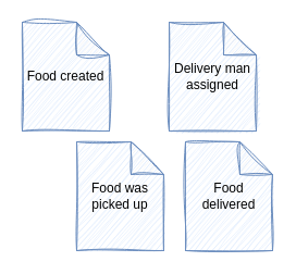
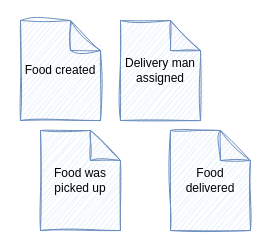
  <mxCell id="0" />
  <mxCell id="1" parent="0" />
  <mxCell id="2" value="Food created" style="shape=note;whiteSpace=wrap;html=1;backgroundOutline=1;darkOpacity=0.05;shadow=0;sketch=1;curveFitting=1;jiggle=2;fillColor=#dae8fc;strokeColor=#6c8ebf;" parent="1" vertex="1"><mxGeometry x="20" y="20" width="80" height="100" as="geometry" /></mxCell>
- <mxCell id="3" value="Delivery man assigned" style="shape=note;whiteSpace=wrap;html=1;backgroundOutline=1;darkOpacity=0.05;shadow=0;sketch=1;curveFitting=1;jiggle=2;fillColor=#dae8fc;strokeColor=#6c8ebf;" parent="1" vertex="1"><mxGeometry x="155" y="20" width="80" height="100" as="geometry" /></mxCell>
- <mxCell id="4" value="Food was picked up" style="shape=note;whiteSpace=wrap;html=1;backgroundOutline=1;darkOpacity=0.05;shadow=0;sketch=1;curveFitting=1;jiggle=2;fillColor=#dae8fc;strokeColor=#6c8ebf;" parent="1" vertex="1"><mxGeometry x="70" y="130" width="80" height="100" as="geometry" /></mxCell>
+ <mxCell id="3" value="Delivery man assigned" style="shape=note;whiteSpace=wrap;html=1;backgroundOutline=1;darkOpacity=0.05;shadow=0;sketch=1;curveFitting=1;jiggle=2;fillColor=#dae8fc;strokeColor=#6c8ebf;" parent="1" vertex="1"><mxGeometry x="120" y="20" width="80" height="100" as="geometry" /></mxCell>
+ <mxCell id="4" value="Food was picked up" style="shape=note;whiteSpace=wrap;html=1;backgroundOutline=1;darkOpacity=0.05;shadow=0;sketch=1;curveFitting=1;jiggle=2;fillColor=#dae8fc;strokeColor=#6c8ebf;" parent="1" vertex="1"><mxGeometry x="40" y="130" width="80" height="100" as="geometry" /></mxCell>
  <mxCell id="5" value="Food delivered" style="shape=note;whiteSpace=wrap;html=1;backgroundOutline=1;darkOpacity=0.05;shadow=0;sketch=1;curveFitting=1;jiggle=2;fillColor=#dae8fc;strokeColor=#6c8ebf;" parent="1" vertex="1"><mxGeometry x="170" y="130" width="80" height="100" as="geometry" /></mxCell>
